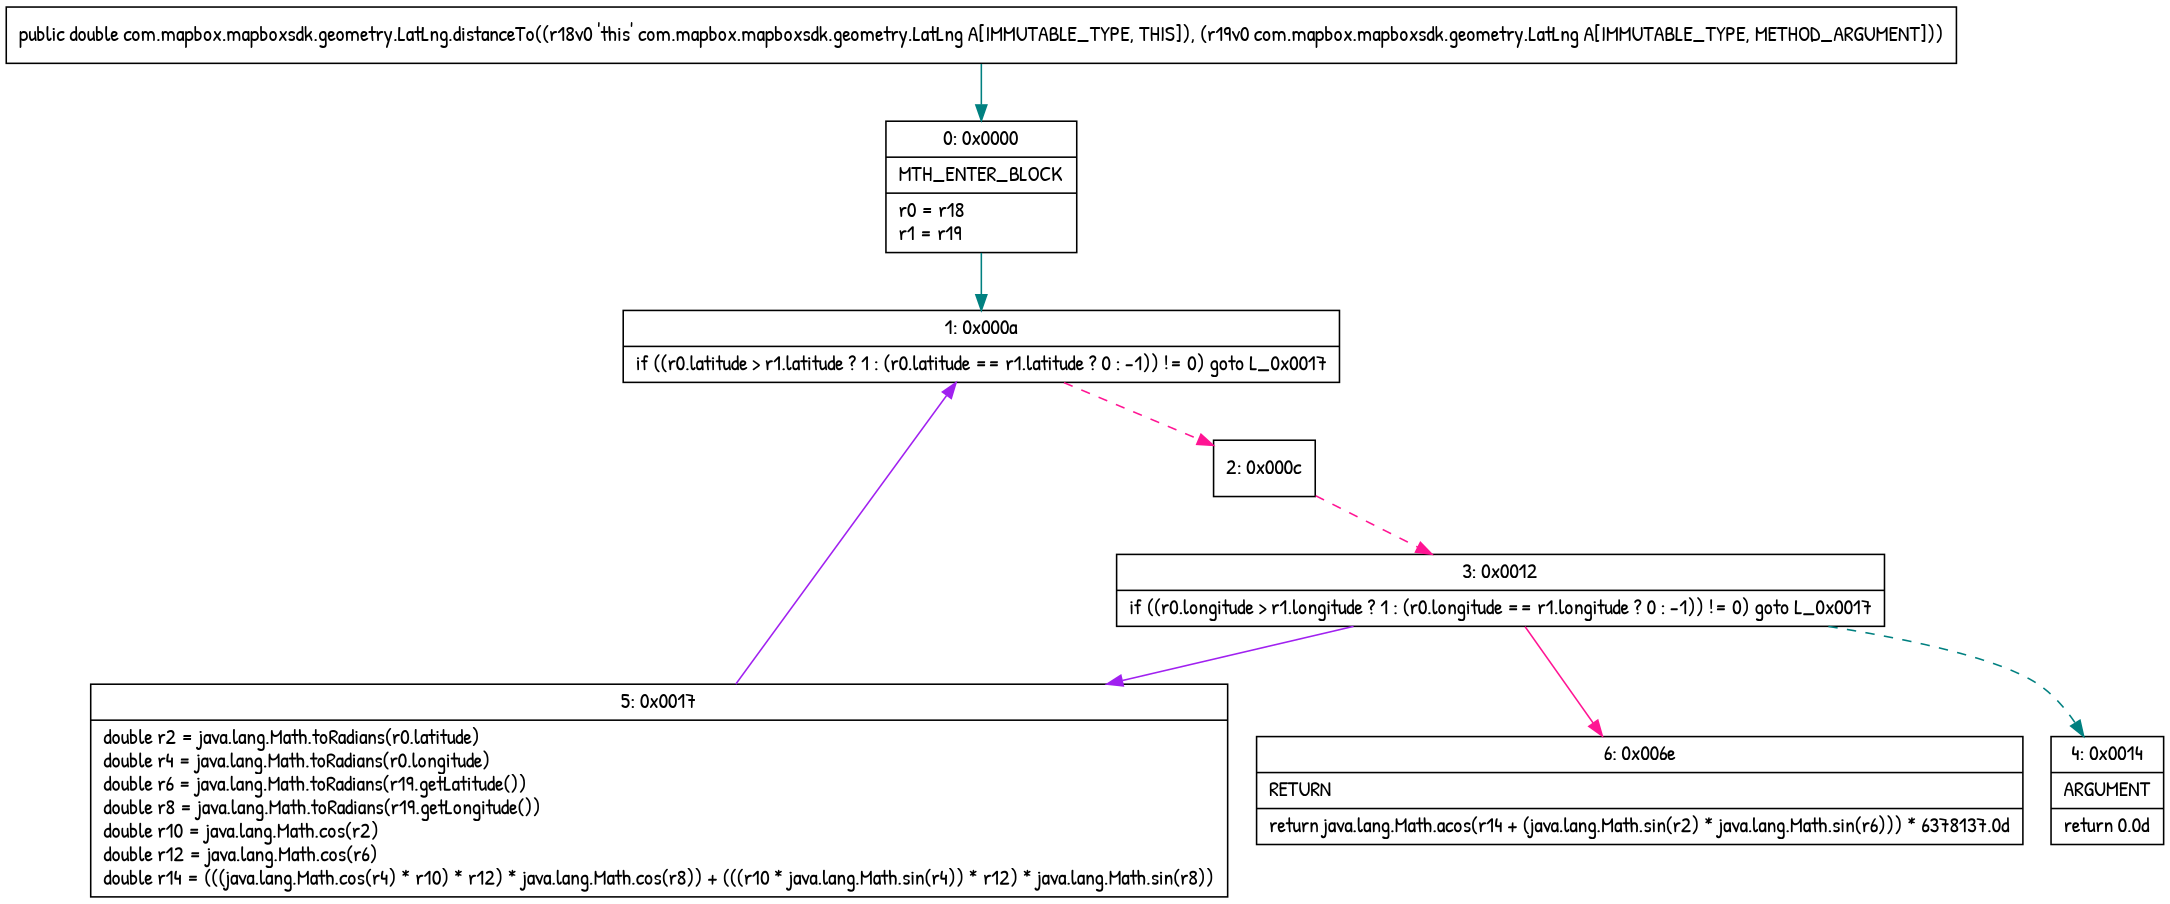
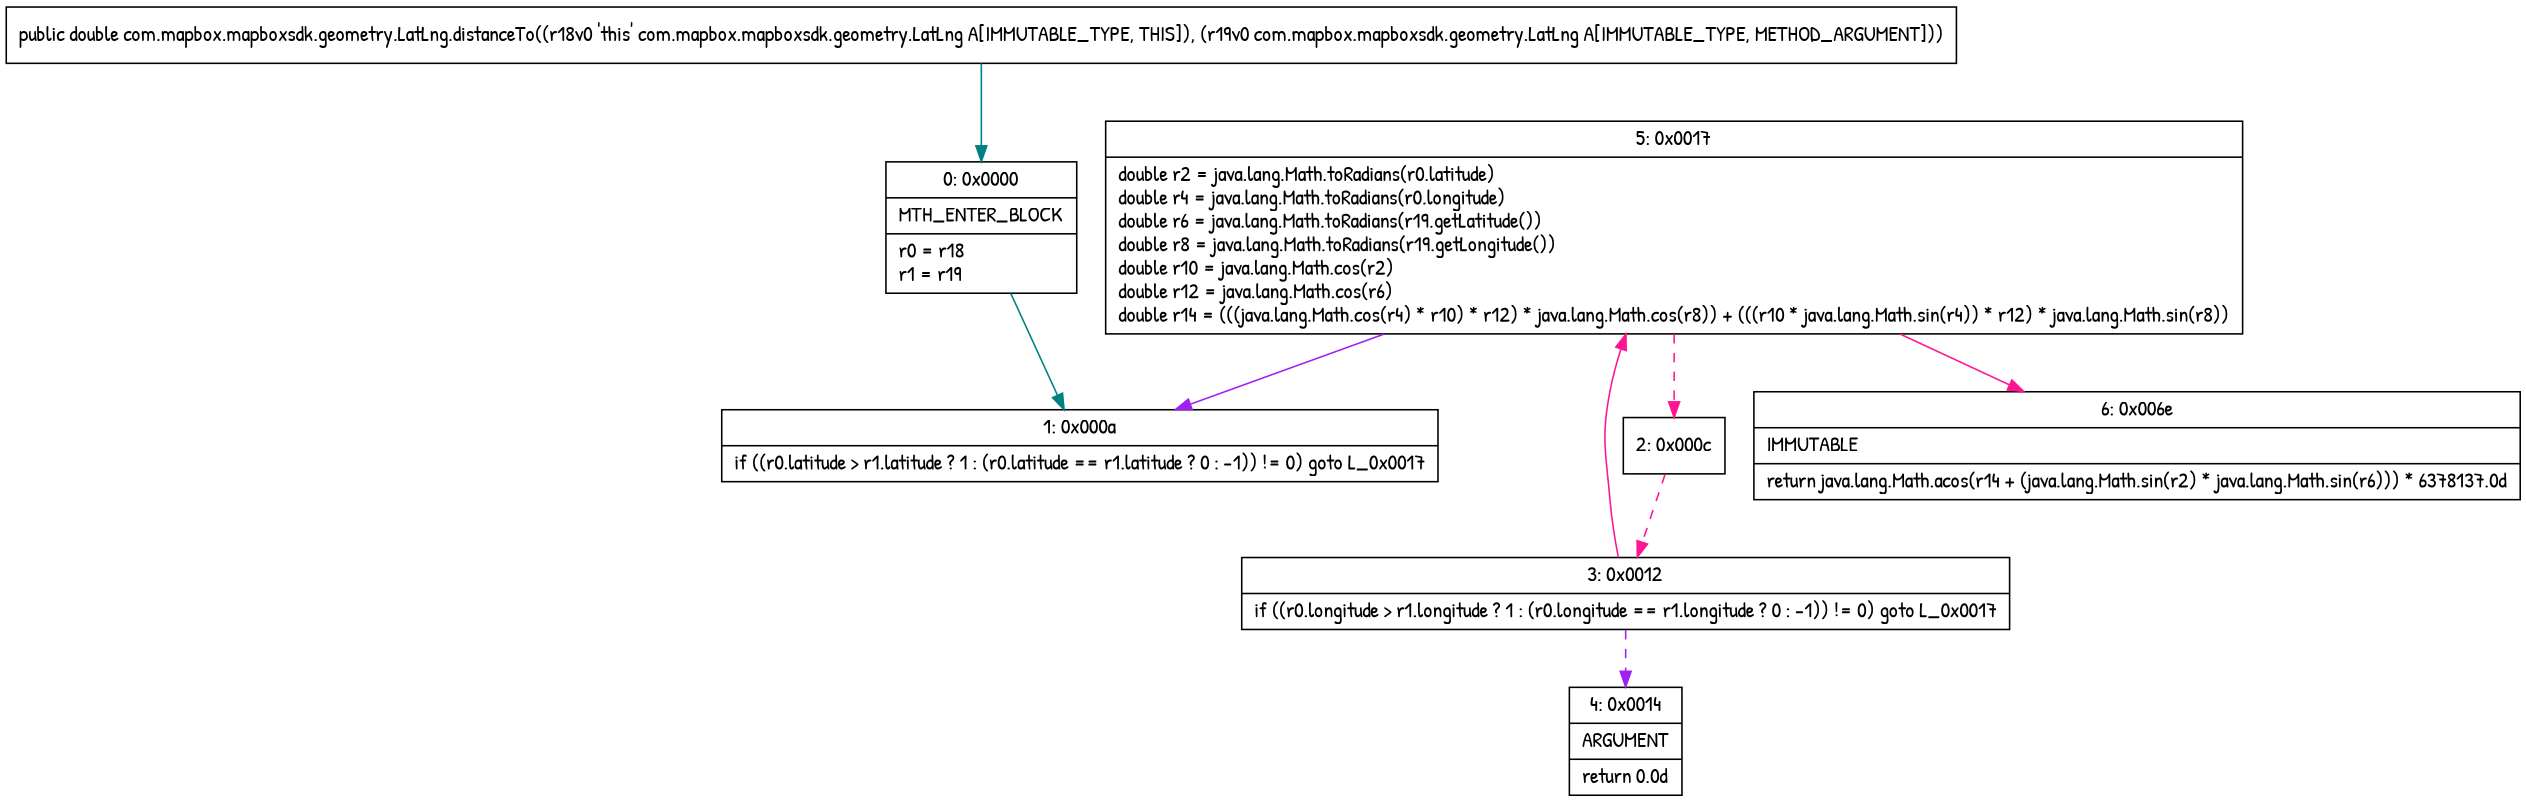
  digraph {
    fontname="Patrick Hand"
    node [fontname="Patrick Hand" shape=record]
    edge [color=deeppink fontname="Patrick Hand"]
    n1 [label="{0\:\ 0x0000|MTH_ENTER_BLOCK\l|r0 = r18\lr1 = r19\l}"]
    n2 [label="{1\:\ 0x000a|if ((r0.latitude \> r1.latitude ? 1 : (r0.latitude == r1.latitude ? 0 : \-1)) != 0) goto L_0x0017\l}"]
    n3 [label="{2\:\ 0x000c}"]
    n4 [label="{3\:\ 0x0012|if ((r0.longitude \> r1.longitude ? 1 : (r0.longitude == r1.longitude ? 0 : \-1)) != 0) goto L_0x0017\l}"]
    n5 [label="{5\:\ 0x0017|double r2 = java.lang.Math.toRadians(r0.latitude)\ldouble r4 = java.lang.Math.toRadians(r0.longitude)\ldouble r6 = java.lang.Math.toRadians(r19.getLatitude())\ldouble r8 = java.lang.Math.toRadians(r19.getLongitude())\ldouble r10 = java.lang.Math.cos(r2)\ldouble r12 = java.lang.Math.cos(r6)\ldouble r14 = (((java.lang.Math.cos(r4) * r10) * r12) * java.lang.Math.cos(r8)) + (((r10 * java.lang.Math.sin(r4)) * r12) * java.lang.Math.sin(r8))\l}"]
-   n6 [label="{6\:\ 0x006e|RETURN\l|return java.lang.Math.acos(r14 + (java.lang.Math.sin(r2) * java.lang.Math.sin(r6))) * 6378137.0d\l}"]
+   n6 [label="{6\:\ 0x006e|IMMUTABLE\l|return java.lang.Math.acos(r14 + (java.lang.Math.sin(r2) * java.lang.Math.sin(r6))) * 6378137.0d\l}"]
    n7 [label="{4\:\ 0x0014|ARGUMENT\l|return 0.0d\l}"]
    n8 [label="{public double com.mapbox.mapboxsdk.geometry.LatLng.distanceTo((r18v0 'this' com.mapbox.mapboxsdk.geometry.LatLng A[IMMUTABLE_TYPE, THIS]), (r19v0 com.mapbox.mapboxsdk.geometry.LatLng A[IMMUTABLE_TYPE, METHOD_ARGUMENT])) }"]
    n1 -> n2 [color=teal]
-   n2 -> n3 [style=dashed]
+   n5 -> n3 [style=dashed]
    n3 -> n4 [style=dashed]
-   n4 -> n5 [color=purple]
-   n4 -> n7 [color=teal style=dashed]
+   n4 -> n5
+   n4 -> n7 [color=purple style=dashed]
    n5 -> n2 [color=purple]
-   n4 -> n6
+   n5 -> n6
    n8 -> n1 [color=teal]
  }
